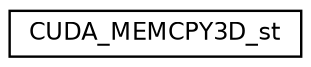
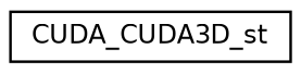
  digraph {
    rankdir=LR
-   n1 [color=black fillcolor=white fontname=Helvetica fontsize=10 height=0.2 label=CUDA_MEMCPY3D_st shape=record style=filled width=0.4]
+   n1 [color=black fillcolor=white fontname=Helvetica fontsize=10 height=0.2 label=CUDA_CUDA3D_st shape=record style=filled width=0.4]
  }
